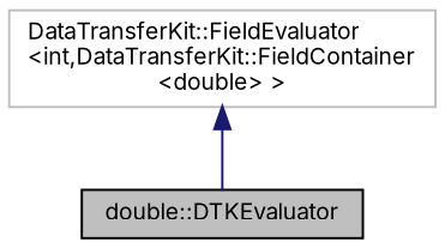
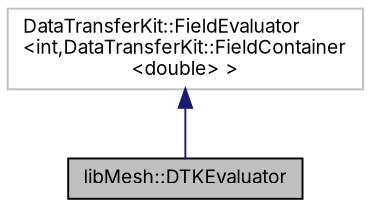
  digraph {
    fontname=Inter
    node [fontname=Inter fontsize=10 shape=record style=filled]
-   n1 [color=black fillcolor=grey75 fontcolor=black height=0.2 label="double::DTKEvaluator" width=0.4]
+   n1 [color=black fillcolor=grey75 fontcolor=black height=0.2 label="libMesh::DTKEvaluator" width=0.4]
    n2 [color=grey75 fillcolor=white height=0.2 label="DataTransferKit::FieldEvaluator\l\<int,DataTransferKit::FieldContainer\l\<double\> \>" width=0.4]
    n2 -> n1 [color=midnightblue dir=back fontname=Inter fontsize=10 labelfontname=Helvetica labelfontsize=10 style=solid]
  }
